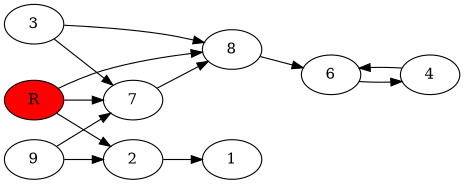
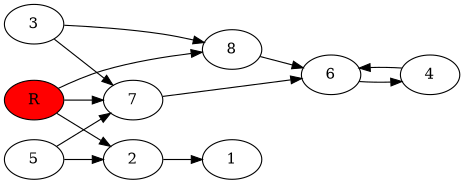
  digraph {
    rankdir=LR
    2
    1
    3
    8
    7
    6
    4
-   5 [label=9]
+   5
    R [fillcolor="#ff0000" style=filled]
    2 -> 1
    3 -> 8
    3 -> 7
    8 -> 6
-   7 -> 8
+   7 -> 6
    6 -> 4
    4 -> 6
    5 -> 2
    5 -> 7
    R -> 2
    R -> 8
    R -> 7
  }
